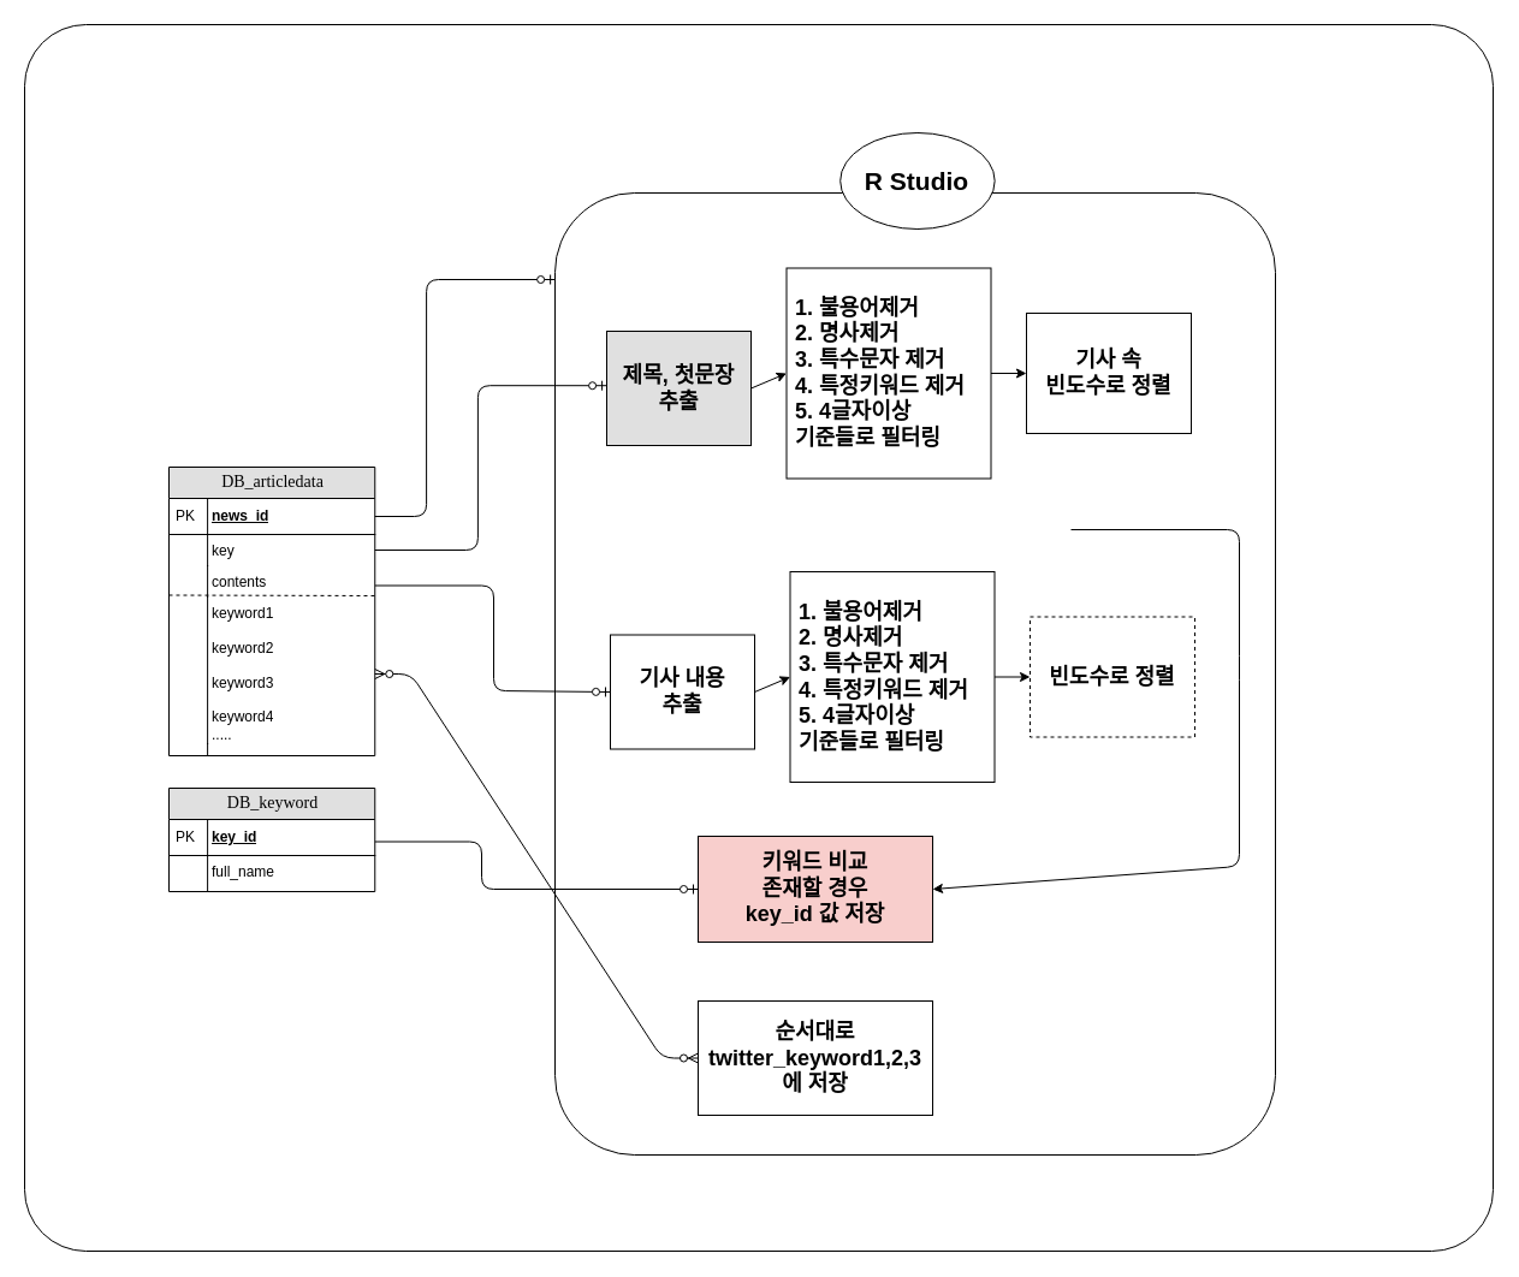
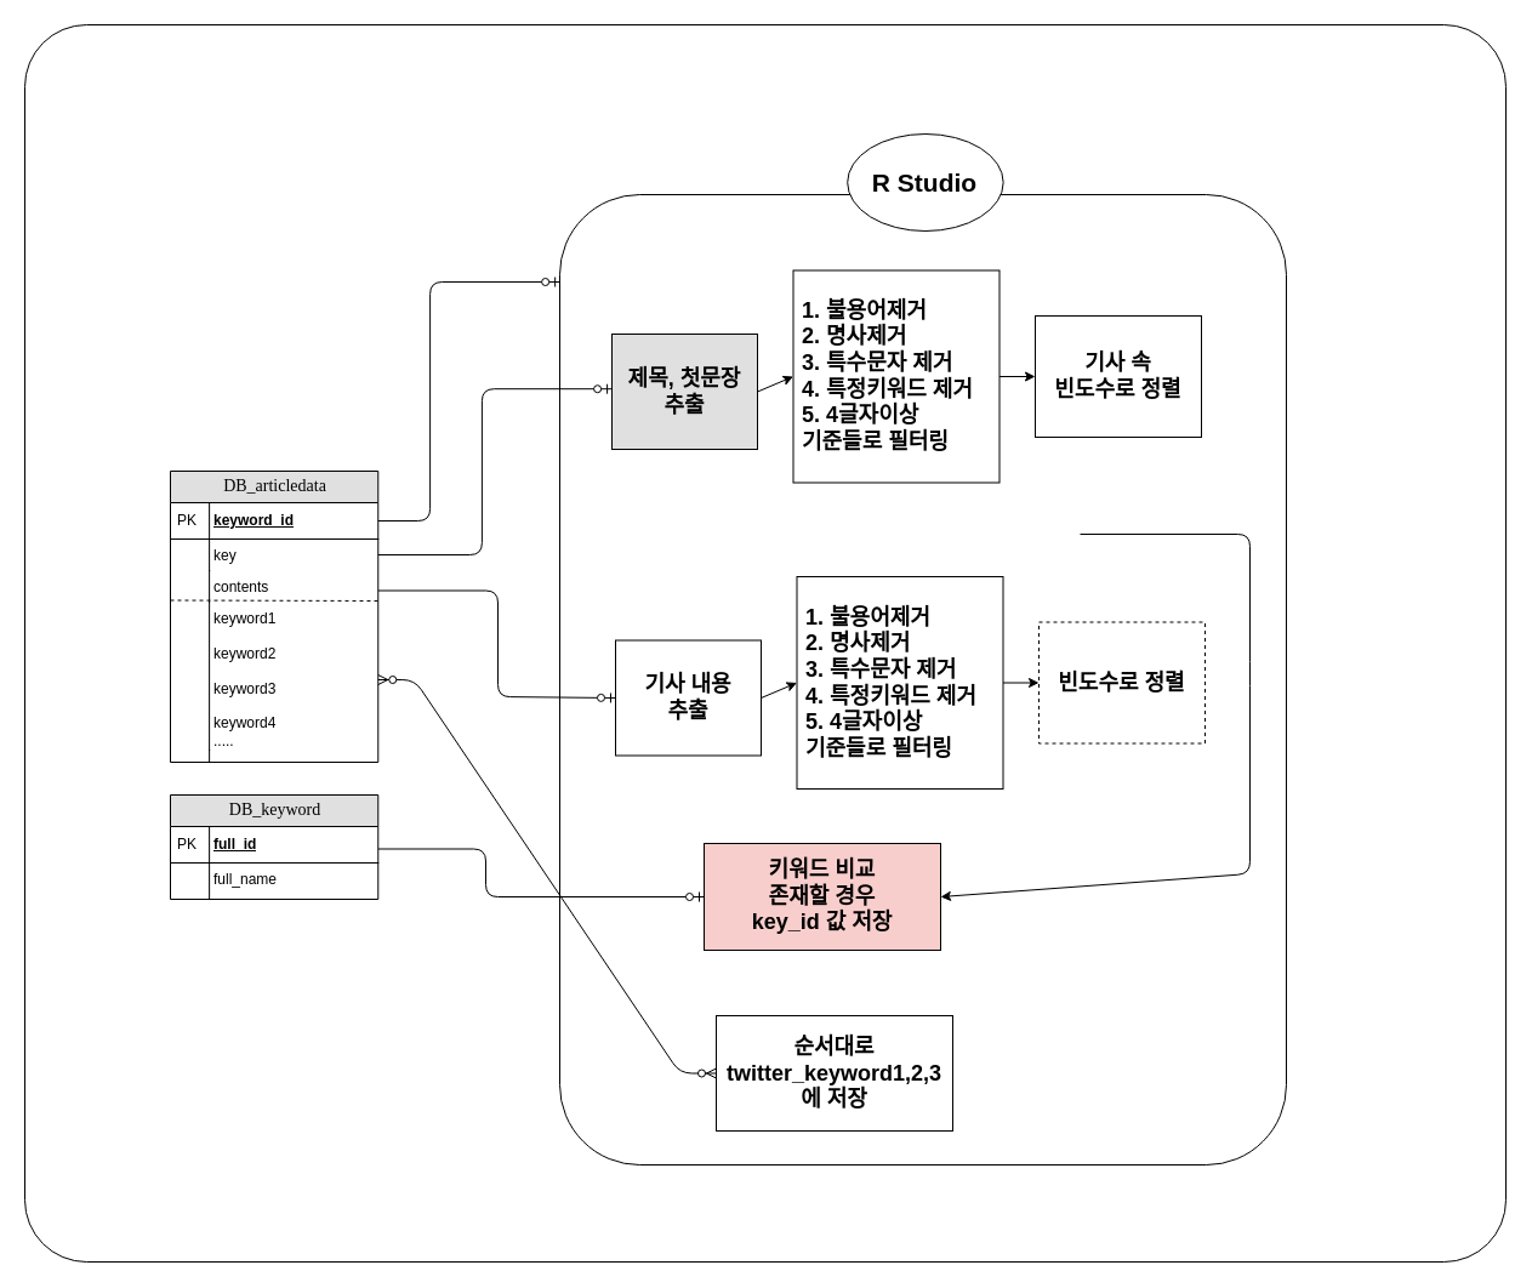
  <mxCell id="0" />
  <mxCell id="1" parent="0" />
  <mxCell id="2" value="" style="group" vertex="1" connectable="0" parent="1"><mxGeometry x="20" y="20" width="1221" height="1020" as="geometry" /></mxCell>
  <mxCell id="3" value="" style="rounded=1;whiteSpace=wrap;html=1;arcSize=5;" vertex="1" parent="2"><mxGeometry width="1221" height="1020" as="geometry" /></mxCell>
  <mxCell id="4" value="" style="group" vertex="1" connectable="0" parent="2"><mxGeometry x="120" y="90" width="920" height="905" as="geometry" /></mxCell>
  <mxCell id="5" value="" style="group" vertex="1" connectable="0" parent="4"><mxGeometry width="920" height="905" as="geometry" /></mxCell>
  <mxCell id="6" value="" style="rounded=1;whiteSpace=wrap;html=1;arcSize=11;" vertex="1" parent="5"><mxGeometry x="321" y="50" width="599" height="800" as="geometry" /></mxCell>
  <mxCell id="7" value="DB_articledata" style="swimlane;html=1;fontStyle=0;childLayout=stackLayout;horizontal=1;startSize=26;fillColor=#e0e0e0;horizontalStack=0;resizeParent=1;resizeLast=0;collapsible=1;marginBottom=0;swimlaneFillColor=#ffffff;align=center;rounded=0;shadow=0;comic=0;labelBackgroundColor=none;strokeWidth=1;fontFamily=Verdana;fontSize=14" vertex="1" parent="5"><mxGeometry y="278" width="171.268" height="240" as="geometry" /></mxCell>
- <mxCell id="8" value="news_id" style="shape=partialRectangle;top=0;left=0;right=0;bottom=1;html=1;align=left;verticalAlign=middle;fillColor=none;spacingLeft=34;spacingRight=4;whiteSpace=wrap;overflow=hidden;rotatable=0;points=[[0,0.5],[1,0.5]];portConstraint=eastwest;dropTarget=0;fontStyle=5;" vertex="1" parent="7"><mxGeometry y="26" width="171.268" height="30" as="geometry" /></mxCell>
+ <mxCell id="8" value="keyword_id" style="shape=partialRectangle;top=0;left=0;right=0;bottom=1;html=1;align=left;verticalAlign=middle;fillColor=none;spacingLeft=34;spacingRight=4;whiteSpace=wrap;overflow=hidden;rotatable=0;points=[[0,0.5],[1,0.5]];portConstraint=eastwest;dropTarget=0;fontStyle=5;" vertex="1" parent="7"><mxGeometry y="26" width="171.268" height="30" as="geometry" /></mxCell>
  <mxCell id="9" value="PK" style="shape=partialRectangle;top=0;left=0;bottom=0;html=1;fillColor=none;align=left;verticalAlign=middle;spacingLeft=4;spacingRight=4;whiteSpace=wrap;overflow=hidden;rotatable=0;points=[];portConstraint=eastwest;part=1;" vertex="1" connectable="0" parent="8"><mxGeometry width="32.113" height="30" as="geometry" /></mxCell>
  <mxCell id="10" value="key" style="shape=partialRectangle;top=0;left=0;right=0;bottom=0;html=1;align=left;verticalAlign=top;fillColor=none;spacingLeft=34;spacingRight=4;whiteSpace=wrap;overflow=hidden;rotatable=0;points=[[0,0.5],[1,0.5]];portConstraint=eastwest;dropTarget=0;" vertex="1" parent="7"><mxGeometry y="56" width="171.268" height="26" as="geometry" /></mxCell>
  <mxCell id="11" value="" style="shape=partialRectangle;top=0;left=0;bottom=0;html=1;fillColor=none;align=left;verticalAlign=top;spacingLeft=4;spacingRight=4;whiteSpace=wrap;overflow=hidden;rotatable=0;points=[];portConstraint=eastwest;part=1;" vertex="1" connectable="0" parent="10"><mxGeometry width="32.113" height="26" as="geometry" /></mxCell>
  <mxCell id="12" value="contents" style="shape=partialRectangle;top=0;left=0;right=0;bottom=0;html=1;align=left;verticalAlign=top;fillColor=none;spacingLeft=34;spacingRight=4;whiteSpace=wrap;overflow=hidden;rotatable=0;points=[[0,0.5],[1,0.5]];portConstraint=eastwest;dropTarget=0;" vertex="1" parent="7"><mxGeometry y="82" width="171.268" height="26" as="geometry" /></mxCell>
  <mxCell id="13" value="" style="shape=partialRectangle;top=0;left=0;bottom=0;html=1;fillColor=none;align=left;verticalAlign=top;spacingLeft=4;spacingRight=4;whiteSpace=wrap;overflow=hidden;rotatable=0;points=[];portConstraint=eastwest;part=1;" vertex="1" connectable="0" parent="12"><mxGeometry width="32.113" height="26" as="geometry" /></mxCell>
  <mxCell id="14" value="keyword1&lt;br&gt;&lt;br&gt;keyword2&lt;br&gt;&lt;br&gt;keyword3&lt;br&gt;&lt;br&gt;keyword4&lt;br&gt;....." style="shape=partialRectangle;top=0;left=0;right=0;bottom=0;html=1;align=left;verticalAlign=top;fillColor=none;spacingLeft=34;spacingRight=4;whiteSpace=wrap;overflow=hidden;rotatable=0;points=[[0,0.5],[1,0.5]];portConstraint=eastwest;dropTarget=0;" vertex="1" parent="7"><mxGeometry y="108" width="171.268" height="122" as="geometry" /></mxCell>
  <mxCell id="15" value="" style="shape=partialRectangle;top=0;left=0;bottom=0;html=1;fillColor=none;align=left;verticalAlign=top;spacingLeft=4;spacingRight=4;whiteSpace=wrap;overflow=hidden;rotatable=0;points=[];portConstraint=eastwest;part=1;" vertex="1" connectable="0" parent="14"><mxGeometry width="32.113" height="122" as="geometry" /></mxCell>
  <mxCell id="16" value="" style="shape=partialRectangle;top=0;left=0;right=0;bottom=0;html=1;align=left;verticalAlign=top;fillColor=none;spacingLeft=34;spacingRight=4;whiteSpace=wrap;overflow=hidden;rotatable=0;points=[[0,0.5],[1,0.5]];portConstraint=eastwest;dropTarget=0;" vertex="1" parent="7"><mxGeometry y="230" width="171.268" height="10" as="geometry" /></mxCell>
  <mxCell id="17" value="" style="shape=partialRectangle;top=0;left=0;bottom=0;html=1;fillColor=none;align=left;verticalAlign=top;spacingLeft=4;spacingRight=4;whiteSpace=wrap;overflow=hidden;rotatable=0;points=[];portConstraint=eastwest;part=1;" vertex="1" connectable="0" parent="16"><mxGeometry width="32.113" height="10" as="geometry" /></mxCell>
  <mxCell id="18" value="" style="edgeStyle=orthogonalEdgeStyle;html=1;endArrow=ERzeroToOne;endFill=1;labelBackgroundColor=none;fontFamily=Verdana;fontSize=14;exitX=1;exitY=0.5;" edge="1" parent="5" source="8"><mxGeometry width="100" height="100" relative="1" as="geometry"><mxPoint x="42.817" y="220" as="sourcePoint" /><mxPoint x="321.127" y="122" as="targetPoint" /><Array as="points"><mxPoint x="214.085" y="319" /><mxPoint x="214.085" y="122" /></Array></mxGeometry></mxCell>
  <mxCell id="19" value="DB_keyword" style="swimlane;html=1;fontStyle=0;childLayout=stackLayout;horizontal=1;startSize=26;fillColor=#e0e0e0;horizontalStack=0;resizeParent=1;resizeLast=0;collapsible=1;marginBottom=0;swimlaneFillColor=#ffffff;align=center;rounded=0;shadow=0;comic=0;labelBackgroundColor=none;strokeWidth=1;fontFamily=Verdana;fontSize=14" vertex="1" parent="5"><mxGeometry y="545" width="171.268" height="86" as="geometry" /></mxCell>
- <mxCell id="20" value="key_id" style="shape=partialRectangle;top=0;left=0;right=0;bottom=1;html=1;align=left;verticalAlign=middle;fillColor=none;spacingLeft=34;spacingRight=4;whiteSpace=wrap;overflow=hidden;rotatable=0;points=[[0,0.5],[1,0.5]];portConstraint=eastwest;dropTarget=0;fontStyle=5;" vertex="1" parent="19"><mxGeometry y="26" width="171.268" height="30" as="geometry" /></mxCell>
+ <mxCell id="20" value="full_id" style="shape=partialRectangle;top=0;left=0;right=0;bottom=1;html=1;align=left;verticalAlign=middle;fillColor=none;spacingLeft=34;spacingRight=4;whiteSpace=wrap;overflow=hidden;rotatable=0;points=[[0,0.5],[1,0.5]];portConstraint=eastwest;dropTarget=0;fontStyle=5;" vertex="1" parent="19"><mxGeometry y="26" width="171.268" height="30" as="geometry" /></mxCell>
  <mxCell id="21" value="PK" style="shape=partialRectangle;top=0;left=0;bottom=0;html=1;fillColor=none;align=left;verticalAlign=middle;spacingLeft=4;spacingRight=4;whiteSpace=wrap;overflow=hidden;rotatable=0;points=[];portConstraint=eastwest;part=1;" vertex="1" connectable="0" parent="20"><mxGeometry width="32.113" height="30" as="geometry" /></mxCell>
  <mxCell id="22" value="" style="endArrow=none;dashed=1;html=1;" edge="1" parent="5"><mxGeometry width="50" height="50" relative="1" as="geometry"><mxPoint y="384.5" as="sourcePoint" /><mxPoint x="171.268" y="385" as="targetPoint" /></mxGeometry></mxCell>
  <mxCell id="23" value="" style="shape=image;html=1;verticalAlign=top;verticalLabelPosition=bottom;labelBackgroundColor=#ffffff;imageAspect=0;aspect=fixed;image=https://cdn0.iconfinder.com/data/icons/slim-square-icons-basics/100/basics-15-128.png" vertex="1" parent="5"><mxGeometry x="573.69" y="305" width="50" height="50" as="geometry" /></mxCell>
  <mxCell id="24" value="" style="edgeStyle=orthogonalEdgeStyle;html=1;endArrow=ERzeroToOne;endFill=1;labelBackgroundColor=none;fontFamily=Verdana;fontSize=14;exitX=1;exitY=0.5;exitDx=0;exitDy=0;" edge="1" parent="5" source="10"><mxGeometry width="100" height="100" relative="1" as="geometry"><mxPoint x="171.421" y="427.357" as="sourcePoint" /><mxPoint x="364.097" y="210.214" as="targetPoint" /><Array as="points"><mxPoint x="256.901" y="347" /><mxPoint x="256.901" y="210" /></Array></mxGeometry></mxCell>
  <mxCell id="25" value="" style="edgeStyle=orthogonalEdgeStyle;html=1;endArrow=ERzeroToOne;endFill=1;labelBackgroundColor=none;fontFamily=Verdana;fontSize=14;exitX=1;exitY=0.5;entryX=0;entryY=0.5;entryDx=0;entryDy=0;" edge="1" parent="5" target="37"><mxGeometry width="100" height="100" relative="1" as="geometry"><mxPoint x="171.421" y="376.5" as="sourcePoint" /><mxPoint x="363.944" y="376" as="targetPoint" /><Array as="points"><mxPoint x="270" y="376" /><mxPoint x="270" y="464" /></Array></mxGeometry></mxCell>
  <mxCell id="26" value="" style="edgeStyle=orthogonalEdgeStyle;html=1;endArrow=ERzeroToOne;endFill=1;labelBackgroundColor=none;fontFamily=Verdana;fontSize=14;exitX=1;exitY=0.5;entryX=0;entryY=0.5;entryDx=0;entryDy=0;" edge="1" parent="5" target="43"><mxGeometry width="100" height="100" relative="1" as="geometry"><mxPoint x="171.421" y="589.5" as="sourcePoint" /><mxPoint x="417.143" y="657.286" as="targetPoint" /><Array as="points"><mxPoint x="171" y="589" /><mxPoint x="260" y="589" /><mxPoint x="260" y="629" /></Array></mxGeometry></mxCell>
  <mxCell id="27" value="full_name" style="shape=partialRectangle;top=0;left=0;right=0;bottom=0;html=1;align=left;verticalAlign=top;fillColor=none;spacingLeft=34;spacingRight=4;whiteSpace=wrap;overflow=hidden;rotatable=0;points=[[0,0.5],[1,0.5]];portConstraint=eastwest;dropTarget=0;" vertex="1" parent="5"><mxGeometry y="601" width="171.268" height="30" as="geometry" /></mxCell>
  <mxCell id="28" value="" style="shape=partialRectangle;top=0;left=0;bottom=0;html=1;fillColor=none;align=left;verticalAlign=top;spacingLeft=4;spacingRight=4;whiteSpace=wrap;overflow=hidden;rotatable=0;points=[];portConstraint=eastwest;part=1;" vertex="1" connectable="0" parent="27"><mxGeometry width="32.113" height="30" as="geometry" /></mxCell>
  <mxCell id="29" value="" style="edgeStyle=entityRelationEdgeStyle;fontSize=12;html=1;endArrow=ERzeroToMany;endFill=1;startArrow=ERzeroToMany;entryX=0;entryY=0.5;entryDx=0;entryDy=0;" edge="1" parent="5" target="42"><mxGeometry width="100" height="100" relative="1" as="geometry"><mxPoint x="171.268" y="450" as="sourcePoint" /><mxPoint x="417.143" y="731.571" as="targetPoint" /></mxGeometry></mxCell>
  <mxCell id="30" value="&lt;font style=&quot;font-size: 21px&quot;&gt;&lt;b&gt;R Studio&lt;/b&gt;&lt;/font&gt;" style="ellipse;whiteSpace=wrap;html=1;" vertex="1" parent="5"><mxGeometry x="558.19" width="128.451" height="80" as="geometry" /></mxCell>
  <mxCell id="31" value="" style="endArrow=classic;html=1;entryX=1;entryY=0.5;entryDx=0;entryDy=0;" edge="1" parent="5" target="43"><mxGeometry width="50" height="50" relative="1" as="geometry"><mxPoint x="750" y="330" as="sourcePoint" /><mxPoint x="674.162" y="652.003" as="targetPoint" /><Array as="points"><mxPoint x="890" y="330" /><mxPoint x="890" y="445" /><mxPoint x="890" y="610" /></Array></mxGeometry></mxCell>
  <mxCell id="32" style="edgeStyle=none;rounded=0;orthogonalLoop=1;jettySize=auto;html=1;exitX=1;exitY=0.5;exitDx=0;exitDy=0;entryX=0;entryY=0.5;entryDx=0;entryDy=0;fontSize=18;" edge="1" parent="5" source="33" target="35"><mxGeometry relative="1" as="geometry" /></mxCell>
  <mxCell id="33" value="제목, 첫문장&lt;br&gt;추출" style="rounded=0;whiteSpace=wrap;html=1;fontSize=18;fontStyle=1;fillColor=#e0e0e0;" vertex="1" parent="5"><mxGeometry x="364" y="165" width="120" height="95" as="geometry" /></mxCell>
  <mxCell id="34" style="edgeStyle=none;rounded=0;orthogonalLoop=1;jettySize=auto;html=1;exitX=1;exitY=0.5;exitDx=0;exitDy=0;entryX=0;entryY=0.5;entryDx=0;entryDy=0;fontSize=18;" edge="1" parent="5" source="35" target="36"><mxGeometry relative="1" as="geometry" /></mxCell>
  <mxCell id="35" value="&amp;nbsp;1. 불용어제거&amp;nbsp;&lt;br&gt;&amp;nbsp;2. 명사제거&lt;br&gt;&amp;nbsp;3. 특수문자 제거&lt;br&gt;&amp;nbsp;4. 특정키워드 제거&lt;br&gt;&amp;nbsp;5. 4글자이상&lt;br&gt;&amp;nbsp;기준들로 필터링" style="rounded=0;whiteSpace=wrap;html=1;fontSize=18;fontStyle=1;align=left;" vertex="1" parent="5"><mxGeometry x="513.5" y="112.5" width="170" height="175" as="geometry" /></mxCell>
  <mxCell id="36" value="&amp;nbsp;기사 속&amp;nbsp;&lt;br&gt;빈도수로 정렬" style="rounded=0;whiteSpace=wrap;html=1;fontSize=18;align=center;fontStyle=1" vertex="1" parent="5"><mxGeometry x="713" y="150" width="137" height="100" as="geometry" /></mxCell>
  <mxCell id="37" value="기사 내용 &lt;br&gt;추출" style="rounded=0;whiteSpace=wrap;html=1;fontSize=18;fontStyle=1" vertex="1" parent="5"><mxGeometry x="367" y="417.5" width="120" height="95" as="geometry" /></mxCell>
  <mxCell id="38" value="&amp;nbsp;1. 불용어제거&amp;nbsp;&lt;br&gt;&amp;nbsp;2. 명사제거&lt;br&gt;&amp;nbsp;3. 특수문자 제거&lt;br&gt;&amp;nbsp;4. 특정키워드 제거&lt;br&gt;&amp;nbsp;5. 4글자이상&lt;br&gt;&amp;nbsp;기준들로 필터링" style="rounded=0;whiteSpace=wrap;html=1;fontSize=18;fontStyle=1;align=left;" vertex="1" parent="5"><mxGeometry x="516.5" y="365" width="170" height="175" as="geometry" /></mxCell>
  <mxCell id="39" style="edgeStyle=none;rounded=0;orthogonalLoop=1;jettySize=auto;html=1;exitX=1;exitY=0.5;exitDx=0;exitDy=0;entryX=0;entryY=0.5;entryDx=0;entryDy=0;fontSize=18;" edge="1" parent="5" source="37" target="38"><mxGeometry relative="1" as="geometry" /></mxCell>
  <mxCell id="40" value="빈도수로 정렬" style="rounded=0;whiteSpace=wrap;html=1;fontSize=18;align=center;fontStyle=1;dashed=1;" vertex="1" parent="5"><mxGeometry x="716" y="402.5" width="137" height="100" as="geometry" /></mxCell>
  <mxCell id="41" style="edgeStyle=none;rounded=0;orthogonalLoop=1;jettySize=auto;html=1;exitX=1;exitY=0.5;exitDx=0;exitDy=0;entryX=0;entryY=0.5;entryDx=0;entryDy=0;fontSize=18;" edge="1" parent="5" source="38" target="40"><mxGeometry relative="1" as="geometry" /></mxCell>
- <mxCell id="42" value="순서대로 twitter_keyword1,2,3에 저장" style="rounded=0;whiteSpace=wrap;html=1;fontSize=18;fontStyle=1" vertex="1" parent="5"><mxGeometry x="440" y="722" width="195" height="95" as="geometry" /></mxCell>
+ <mxCell id="42" value="순서대로 twitter_keyword1,2,3에 저장" style="rounded=0;whiteSpace=wrap;html=1;fontSize=18;fontStyle=1" vertex="1" parent="5"><mxGeometry x="450" y="727" width="195" height="95" as="geometry" /></mxCell>
  <mxCell id="43" value="키워드 비교&lt;br&gt;존재할 경우&lt;br&gt;key_id 값 저장" style="rounded=0;whiteSpace=wrap;html=1;fontSize=18;fontStyle=1;fillColor=#f8cecc;" vertex="1" parent="5"><mxGeometry x="440" y="585" width="195" height="88" as="geometry" /></mxCell>
